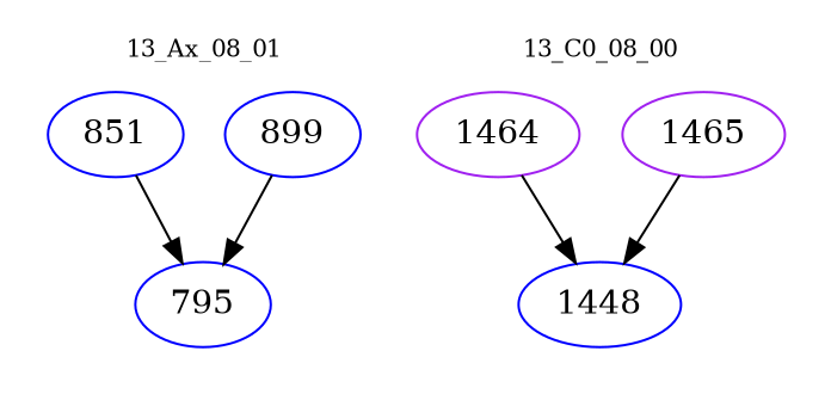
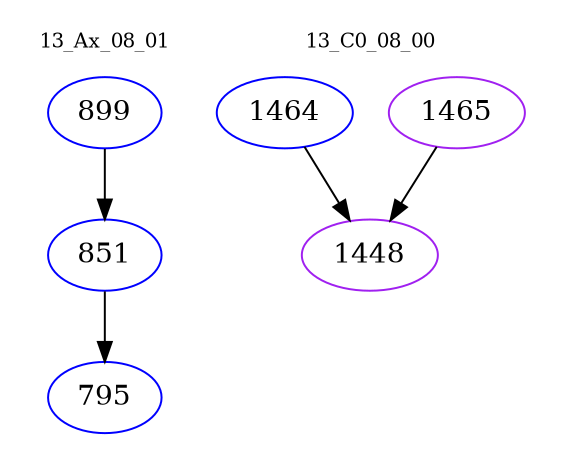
  digraph {
    node [color=blue]
    edge [color=black]
    n1 [label=899]
    n2 [label=851]
    n3 [label=795]
    n4 [color=purple label=1465]
-   n5 [label=1448]
-   n6 [color=purple label=1464]
+   n5 [color=purple label=1448]
+   n6 [label=1464]
    subgraph cluster_1 {
      color=white
      fontsize=10
      label="13_Ax_08_01"
      n1
      n2
      n3
    }
    subgraph cluster_2 {
      color=white
      fontsize=10
      label="13_C0_08_00"
      n4
      n5
      n6
    }
-   n1 -> n3
+   n1 -> n2
    n2 -> n3
    n4 -> n5
    n6 -> n5
  }
